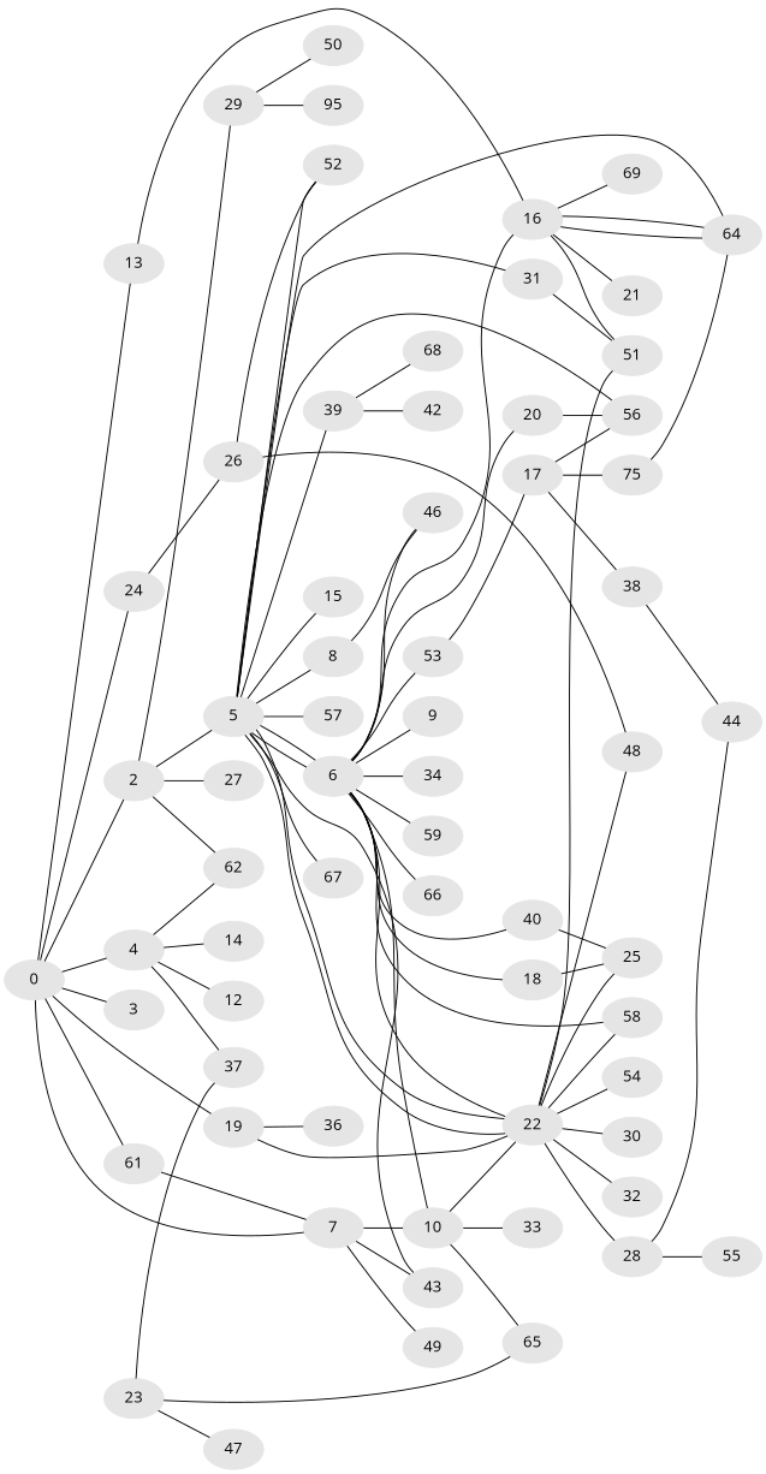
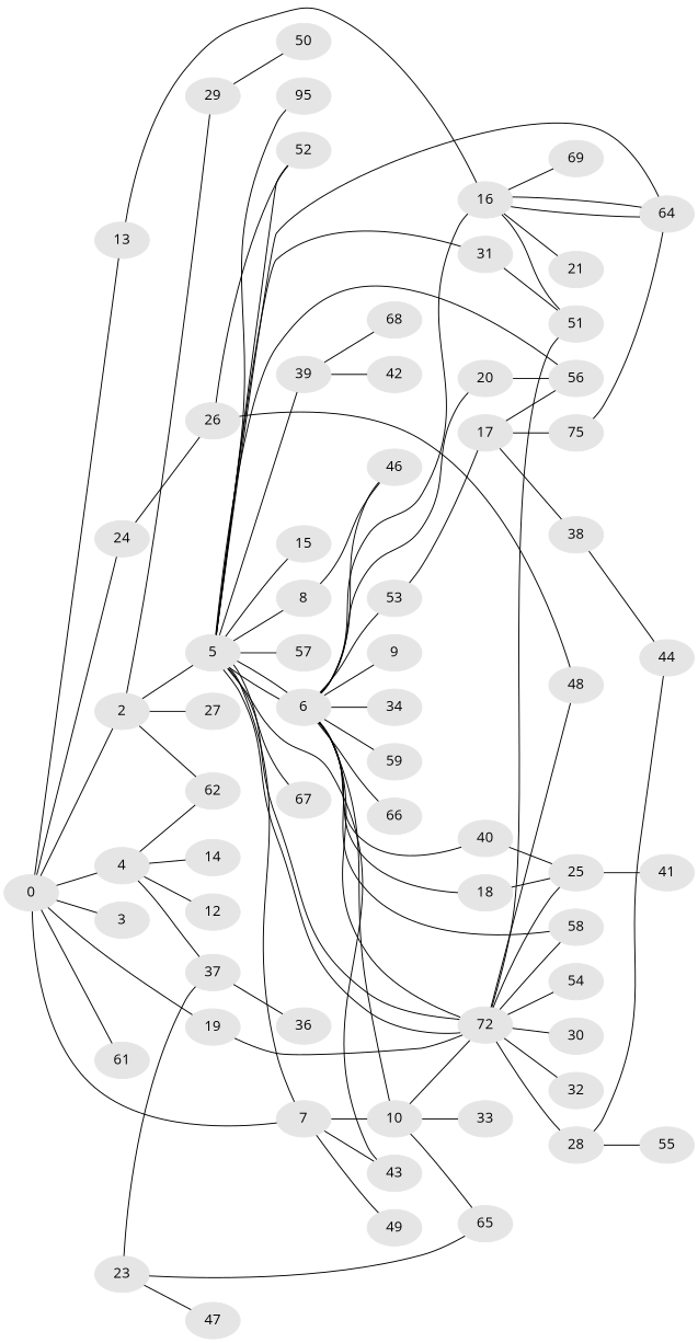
  graph {
    fontname="Open Sans"
    rankdir=LR
    node [color=gray90 fontname="Open Sans" style=filled]
    edge [fontname="Open Sans"]
    n1 [label=0]
    2
    3
    4
    7
    13
    19
    24
    61
    5
    27
    29
    62
    12
    14
    37
    43
    10
    49
    16
-   22
+   22 [label=72]
    36
    26
    6
    8
    15
    31
    n28 [label=95]
    39
    52
    56
    57
    64
    67
    23
    65
    47
    50
    9
    18
    20
    34
    40
    46
    53
    58
    59
    66
    51
    25
    28
    30
    32
    48
    54
    42
    68
    33
    21
    69
    17
    38
    n63 [label=75]
    44
+   41
    55
    n1 -- 2
    n1 -- 3
    n1 -- 4
    n1 -- 7
    n1 -- 13
    n1 -- 19
    n1 -- 24
    n1 -- 61
    2 -- 5
    2 -- 27
    2 -- 29
    2 -- 62
    4 -- 62
    4 -- 12
    4 -- 14
    4 -- 37
    7 -- 43
    7 -- 10
    7 -- 49
    13 -- 16
    19 -- 22
-   19 -- 36
+   37 -- 36
    24 -- 26
-   61 -- 7
+   5 -- 7
    5 -- 43
    5 -- 22
    5 -- 22
    5 -- 6
    5 -- 6
    5 -- 8
    5 -- 15
    5 -- 31
-   29 -- n28
+   5 -- n28
    5 -- 39
    5 -- 52
    5 -- 56
    5 -- 57
    5 -- 64
    5 -- 67
    29 -- 50
    10 -- 22
    10 -- 65
    10 -- 33
    16 -- 64
    16 -- 64
    16 -- 51
    16 -- 21
    16 -- 69
    22 -- 58
    22 -- 51
    22 -- 25
    22 -- 28
    22 -- 30
    22 -- 32
    22 -- 48
    22 -- 54
    26 -- 52
    26 -- 48
    6 -- 10
    6 -- 16
    6 -- 22
    6 -- 9
    6 -- 18
    6 -- 20
    6 -- 34
    6 -- 40
    6 -- 46
    6 -- 53
    6 -- 58
    6 -- 59
    6 -- 66
    8 -- 46
    31 -- 51
    39 -- 42
    39 -- 68
    23 -- 37
    23 -- 65
    23 -- 47
    18 -- 25
    20 -- 56
    40 -- 25
    53 -- 17
+   25 -- 41
    28 -- 44
    28 -- 55
    17 -- 56
    17 -- 38
    17 -- n63
    38 -- 44
    n63 -- 64
  }
